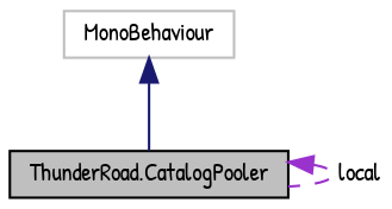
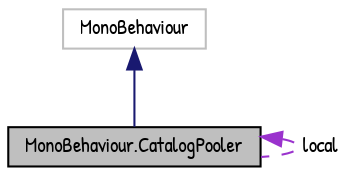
  digraph {
    fontname="Patrick Hand"
    node [fontname="Patrick Hand" fontsize=10 shape=record style=filled]
    edge [dir=back fontname="Patrick Hand" fontsize=10 labelfontname=Helvetica labelfontsize=10]
-   n1 [color=black fillcolor=grey75 fontcolor=black height=0.2 label="ThunderRoad.CatalogPooler" width=0.4]
+   n1 [color=black fillcolor=grey75 fontcolor=black height=0.2 label="MonoBehaviour.CatalogPooler" width=0.4]
    n2 [color=grey75 fillcolor=white height=0.2 label=MonoBehaviour width=0.4]
    n1 -> n1 [color=darkorchid3 label=" local" style=dashed]
    n2 -> n1 [color=midnightblue style=solid]
  }
